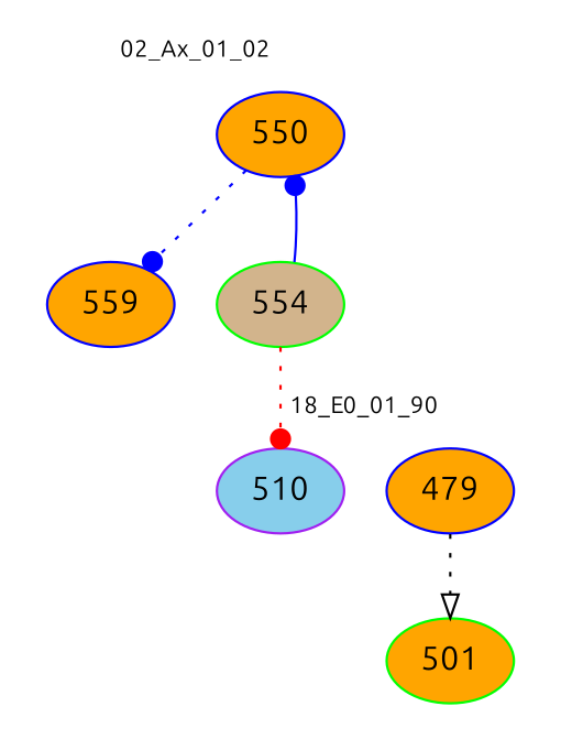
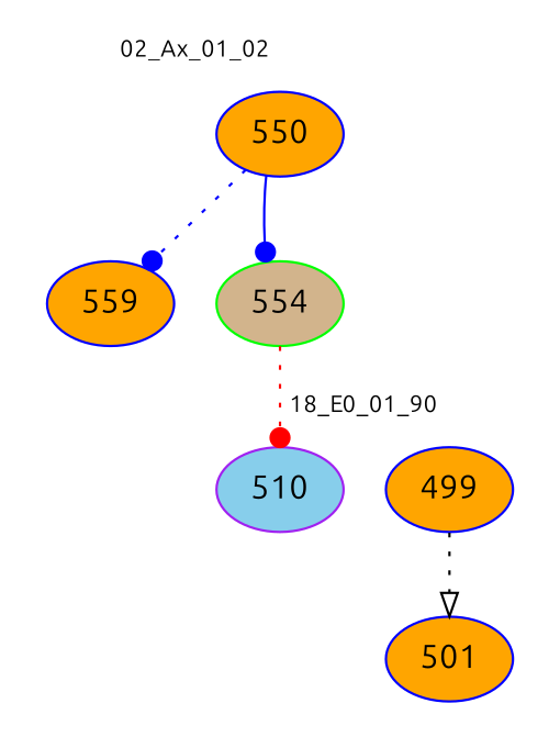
  digraph {
    fontname=Ubuntu
    node [color=blue fillcolor=orange fontname=Ubuntu style=filled]
    edge [arrowhead=dot color=blue fontname=Ubuntu style=dotted]
    n1 [label=550]
    n2 [label=559]
    n3 [color=green fillcolor=tan label=554]
-   n4 [label=479]
+   n4 [label=499]
    n5 [color=purple fillcolor=skyblue label=510]
-   n6 [color=green label=501]
+   n6 [label=501]
    subgraph cluster_1 {
      color=white
      fontsize=10
      label="02_Ax_01_02"
      n1
      n2
      n3
    }
    subgraph cluster_2 {
      color=white
      fontsize=10
      label="18_E0_01_90"
      n4
      n5
      n6
    }
    n1 -> n2
-   n3 -> n1 [style=solid]
+   n1 -> n3 [style=solid]
    n3 -> n5 [color=red]
    n4 -> n6 [arrowhead=onormal color=black]
  }
